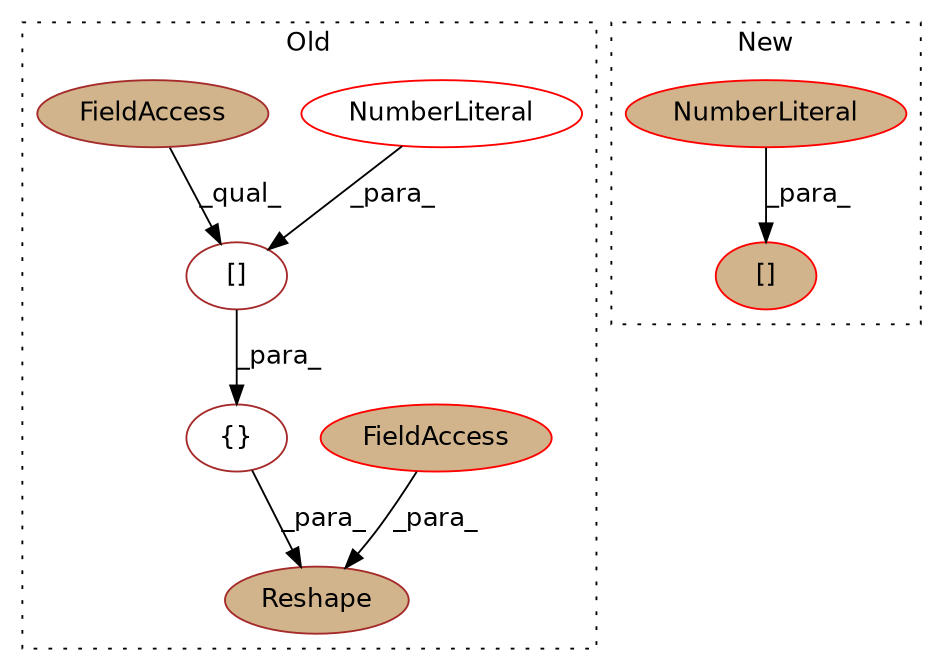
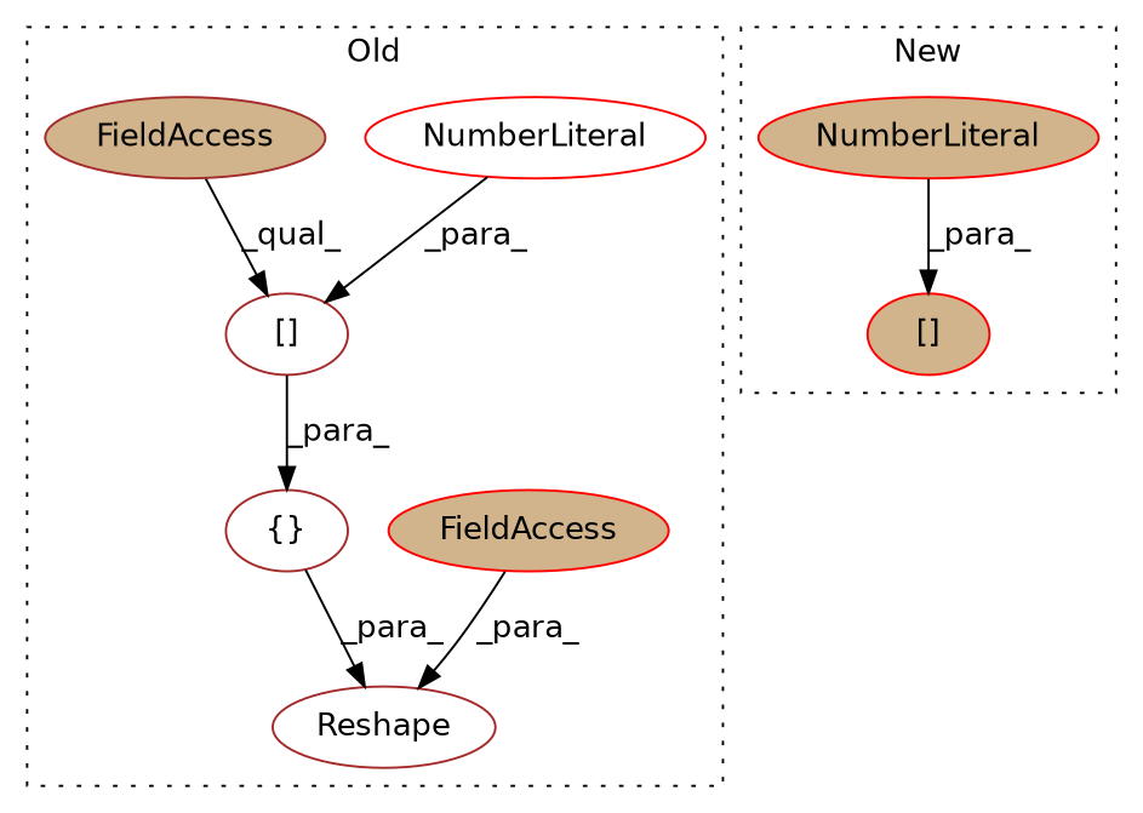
  digraph {
    fontname="DejaVu Sans"
    node [a=2 l="8,1" shape=ellipse style=filled fillcolor=tan color=brown fontname="DejaVu Sans"]
    edge [fontname="DejaVu Sans"]
-   n1 [a=32 label=Reshape s="799,875"]
+   n1 [a=32 label=Reshape s="799,875" fillcolor=white]
    n2 [a=4 l="1,1" label="{}" s="839,874" fillcolor=white]
    n3 [label="[]" s="840,849" fillcolor=white]
    n4 [a=34 l=1 label=NumberLiteral s=848 fillcolor=white color=red]
    n5 [a=22 l=7 label=FieldAccess s=812 color=red]
    n6 [a=22 l=7 label=FieldAccess s=840]
    n7 [l="15,1" label="[]" s="989,1005" color=red]
    n8 [a=34 l=1 label=NumberLiteral s=1004 color=red]
    subgraph cluster_1 {
      label=Old
      style=dotted
      n1
      n2
      n3
      n4
      n5
      n6
    }
    subgraph cluster_2 {
      label=New
      style=dotted
      n7
      n8
    }
    n2 -> n1 [label=_para_]
    n3 -> n2 [label=_para_]
    n4 -> n3 [label=_para_]
    n5 -> n1 [label=_para_]
    n6 -> n3 [label=_qual_]
    n8 -> n7 [label=_para_]
  }
